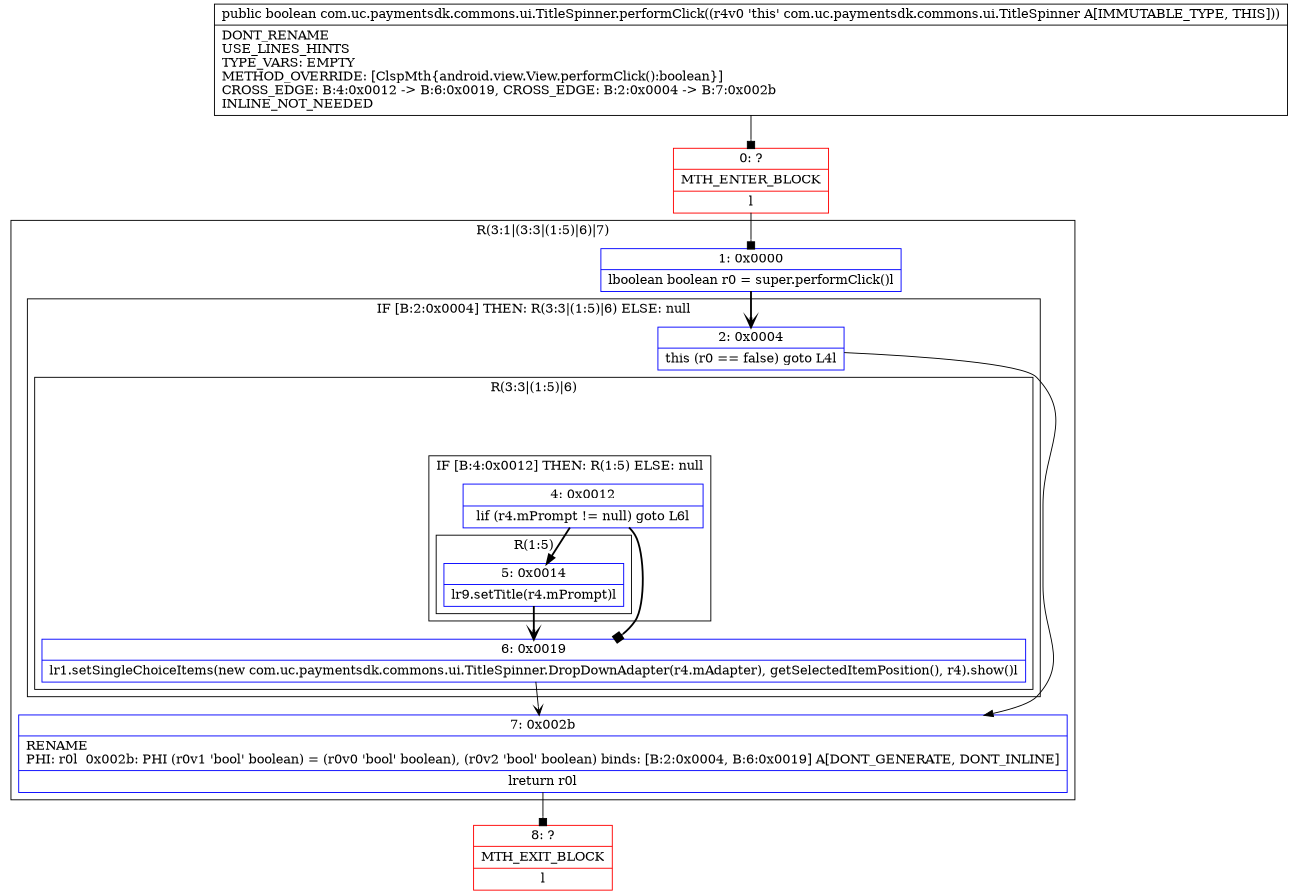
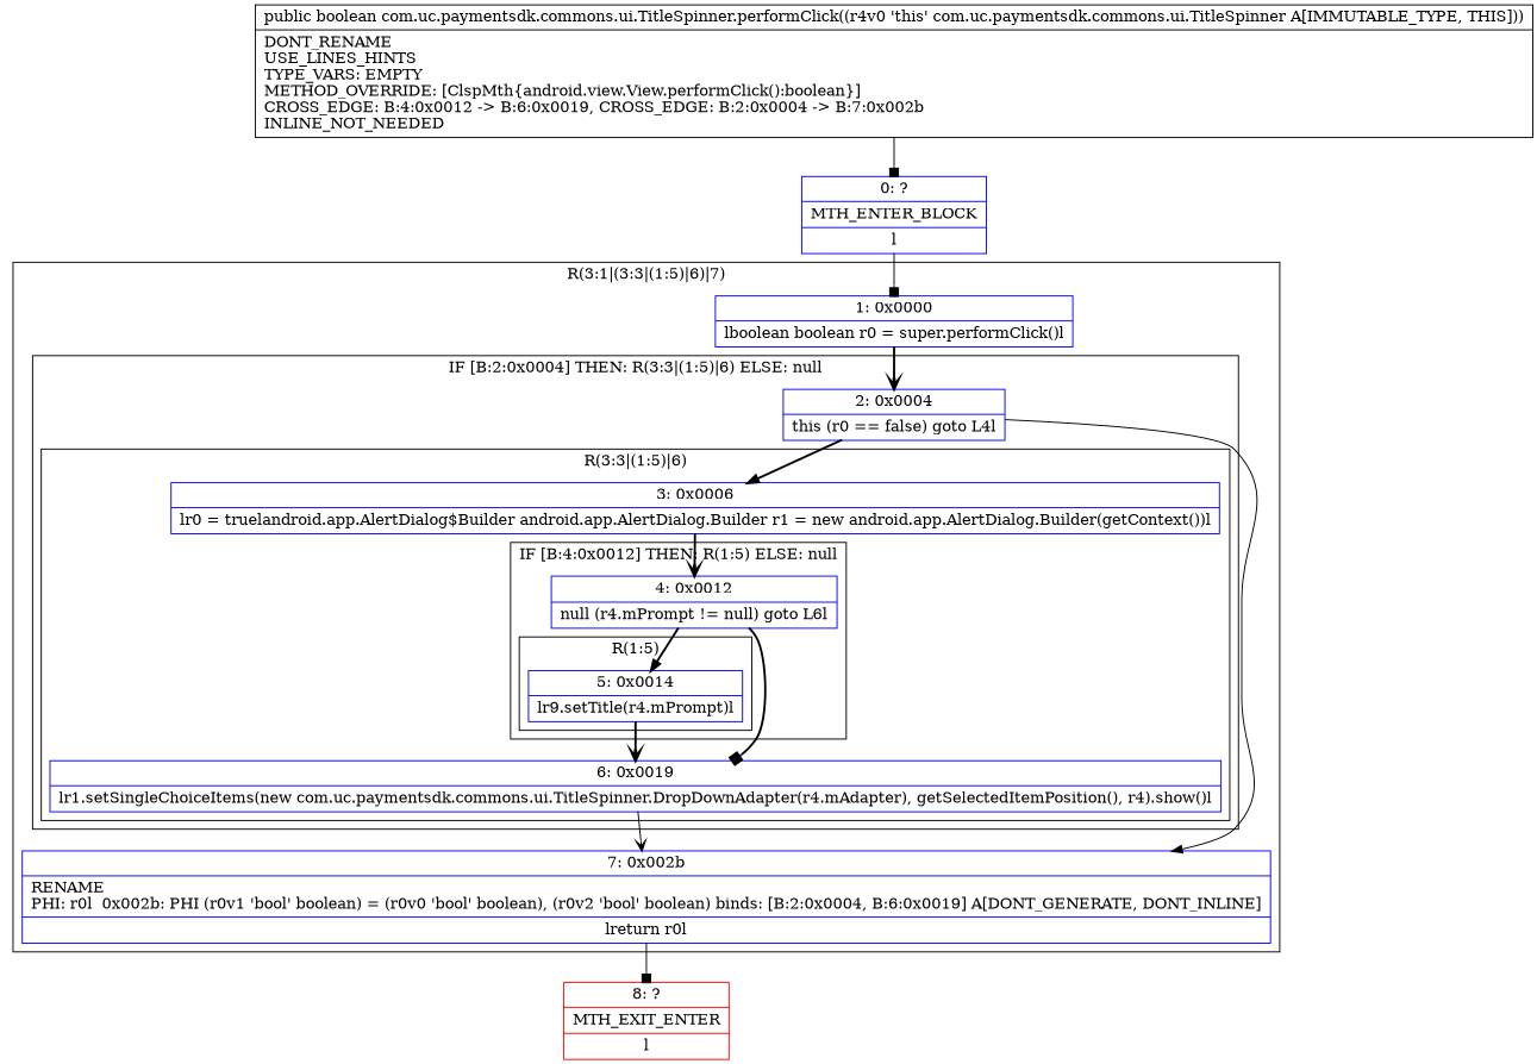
  digraph {
    node [color=blue shape=record]
    edge [arrowhead=vee style=bold]
    n1 [label="{5\:\ 0x0014|lr9.setTitle(r4.mPrompt)l}"]
-   n2 [label="{4\:\ 0x0012|lif (r4.mPrompt != null) goto L6l}"]
+   n2 [label="{4\:\ 0x0012|null (r4.mPrompt != null) goto L6l}"]
+   n3 [label="{3\:\ 0x0006|lr0 = truelandroid.app.AlertDialog$Builder android.app.AlertDialog.Builder r1 = new android.app.AlertDialog.Builder(getContext())l}"]
    n4 [label="{6\:\ 0x0019|lr1.setSingleChoiceItems(new com.uc.paymentsdk.commons.ui.TitleSpinner.DropDownAdapter(r4.mAdapter), getSelectedItemPosition(), r4).show()l}"]
    n5 [label="{2\:\ 0x0004|this (r0 == false) goto L4l}"]
    n6 [label="{1\:\ 0x0000|lboolean boolean r0 = super.performClick()l}"]
    n7 [label="{7\:\ 0x002b|RENAME\lPHI: r0l  0x002b: PHI (r0v1 'bool' boolean) = (r0v0 'bool' boolean), (r0v2 'bool' boolean) binds: [B:2:0x0004, B:6:0x0019] A[DONT_GENERATE, DONT_INLINE]\l|lreturn r0l}"]
-   n8 [color=red label="{8\:\ ?|MTH_EXIT_BLOCK\l|l}"]
-   n9 [color=red label="{0\:\ ?|MTH_ENTER_BLOCK\l|l}"]
+   n8 [color=red label="{8\:\ ?|MTH_EXIT_ENTER\l|l}"]
+   n9 [label="{0\:\ ?|MTH_ENTER_BLOCK\l|l}"]
    n10 [label="{public boolean com.uc.paymentsdk.commons.ui.TitleSpinner.performClick((r4v0 'this' com.uc.paymentsdk.commons.ui.TitleSpinner A[IMMUTABLE_TYPE, THIS]))  | DONT_RENAME\lUSE_LINES_HINTS\lTYPE_VARS: EMPTY\lMETHOD_OVERRIDE: [ClspMth\{android.view.View.performClick():boolean\}]\lCROSS_EDGE: B:4:0x0012 \-\> B:6:0x0019, CROSS_EDGE: B:2:0x0004 \-\> B:7:0x002b\lINLINE_NOT_NEEDED\l}" color=""]
    subgraph cluster_1 {
      label="R(3:1|(3:3|(1:5)|6)|7)"
      n6
      n7
      subgraph cluster_2 {
        label="IF [B:2:0x0004] THEN: R(3:3|(1:5)|6) ELSE: null"
        n5
        subgraph cluster_3 {
          label="R(3:3|(1:5)|6)"
+         n3
          n4
          subgraph cluster_4 {
            label="IF [B:4:0x0012] THEN: R(1:5) ELSE: null"
            n2
            subgraph cluster_5 {
              label="R(1:5)"
              n1
            }
          }
        }
      }
    }
    n1 -> n4
    n2 -> n1 [arrowhead=normal]
    n2 -> n4 [arrowhead=box]
+   n3 -> n2
    n4 -> n7 [style=solid]
+   n5 -> n3 [arrowhead=normal]
    n5 -> n7 [arrowhead=normal style=solid]
    n6 -> n5
    n7 -> n8 [arrowhead=box style=solid]
    n9 -> n6 [arrowhead=box style=solid]
    n10 -> n9 [arrowhead=box style=solid]
  }
